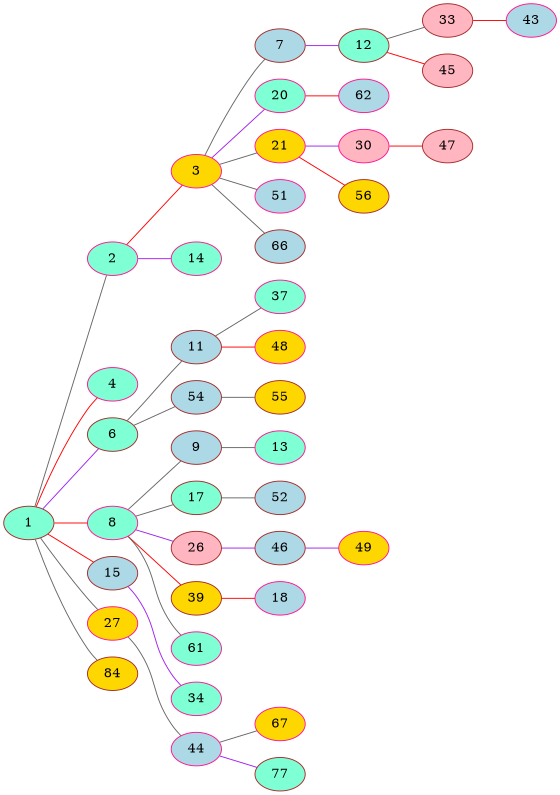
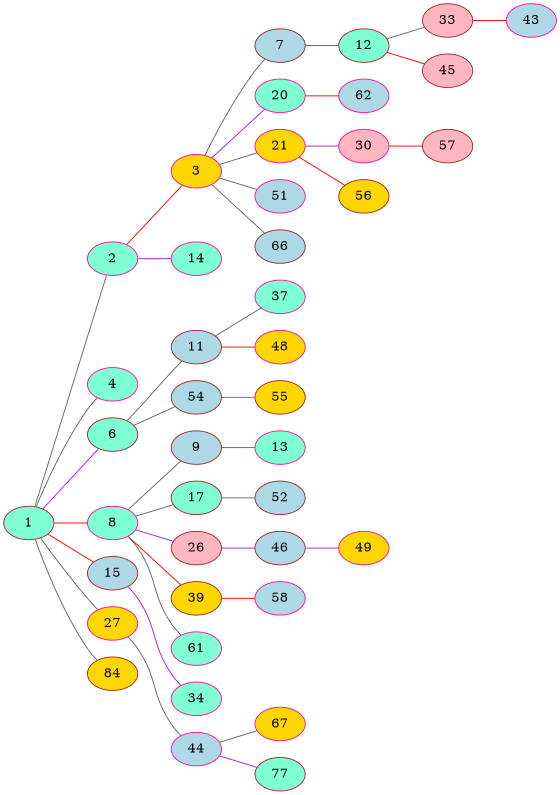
  graph {
    rankdir=LR
    node [color=deeppink fillcolor=aquamarine style=filled]
    edge [color=gray40]
    2
    1 [color=brown]
    4 [super="+74"]
    6 [color=brown super="+28+71+69"]
    8 [super="+24+41"]
    15 [color=brown fillcolor=lightblue super="+25+22"]
    27 [fillcolor=gold]
    84 [color=brown fillcolor=gold]
    3 [fillcolor=gold super="+5+16"]
    14 [super="+36"]
    11 [color=brown fillcolor=lightblue super="+19"]
    54 [color=brown fillcolor=lightblue]
    9 [color=brown fillcolor=lightblue super="+10"]
    17 [color=brown super="+32+78"]
    26 [color=brown fillcolor=lightpink super="+40"]
    39 [color=brown fillcolor=gold super="+73"]
    61 [super="+68+79"]
    34
    44 [fillcolor=lightblue]
    7 [color=brown fillcolor=lightblue super="+31+70"]
    20 [super="+57"]
    21 [fillcolor=gold]
    51 [fillcolor=lightblue]
    66 [color=brown fillcolor=lightblue]
    12 [color=brown super="+29"]
    62 [fillcolor=lightblue]
    30 [fillcolor=lightpink super="+50"]
    56 [color=brown fillcolor=gold super="+60"]
    37 [super="+83"]
    48 [fillcolor=gold]
    55 [color=brown fillcolor=gold]
    33 [color=brown fillcolor=lightpink super="+35"]
    45 [color=brown fillcolor=lightpink]
    13 [super="+18+23"]
    52 [color=brown fillcolor=lightblue super="+59+63"]
    46 [color=brown fillcolor=lightblue]
-   58 [fillcolor=lightblue super="+85" label=18]
+   58 [fillcolor=lightblue super="+85"]
    43 [fillcolor=lightblue super="+53"]
-   47 [color=brown fillcolor=lightpink super="+81"]
+   47 [color=brown fillcolor=lightpink super="+81" label=57]
    49 [fillcolor=gold super="+80"]
    67 [fillcolor=gold]
    77 [color=brown]
    2 -- 3 [color=red]
    2 -- 14 [color=purple]
    1 -- 2
-   1 -- 4 [color=red]
+   1 -- 4
    1 -- 6 [color=purple]
    1 -- 8 [color=red]
    1 -- 15 [color=red]
    1 -- 27
    1 -- 84
    6 -- 11
    6 -- 54
    8 -- 9
    8 -- 17
    8 -- 26 [color=purple]
    8 -- 39 [color=red]
    8 -- 61
    15 -- 34 [color=purple]
    27 -- 44
    3 -- 7
    3 -- 20 [color=purple]
    3 -- 21
    3 -- 51
    3 -- 66
    11 -- 37
    11 -- 48 [color=red]
    54 -- 55
    9 -- 13
    17 -- 52
    26 -- 46 [color=purple]
    39 -- 58 [color=red]
    44 -- 67
    44 -- 77 [color=purple]
    7 -- 12 [color=purple]
    20 -- 62 [color=red]
    21 -- 30 [color=purple]
    21 -- 56 [color=red]
    12 -- 33
    12 -- 45 [color=red]
    30 -- 47 [color=red]
    33 -- 43 [color=red]
    46 -- 49 [color=purple]
  }
